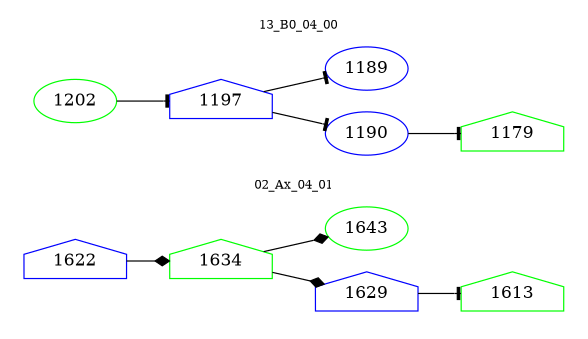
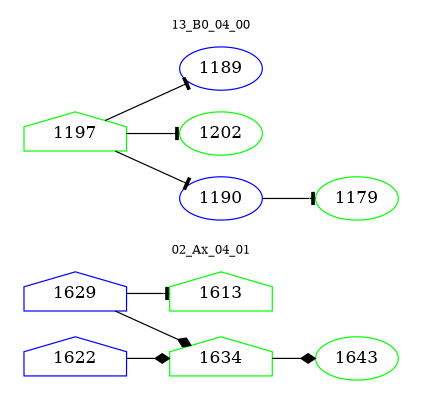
  digraph {
    rankdir=LR
    node [color=green shape=house]
    edge [arrowhead=tee color=black]
    n1 [label=1634]
    n2 [color=blue label=1629]
    n3 [label=1643 shape=ellipse]
    n4 [color=blue label=1622]
    n5 [label=1613]
-   n6 [color=blue label=1197]
+   n6 [label=1197]
    n7 [color=blue label=1190 shape=ellipse]
    n8 [label=1202 shape=ellipse]
    n9 [color=blue label=1189 shape=ellipse]
-   n10 [label=1179]
+   n10 [label=1179 shape=ellipse]
    subgraph cluster_1 {
      color=white
      fontsize=10
      label="02_Ax_04_01"
      n1
      n2
      n3
      n4
      n5
    }
    subgraph cluster_2 {
      color=white
      fontsize=10
      label="13_B0_04_00"
      n6
      n7
      n8
      n9
      n10
    }
-   n1 -> n2 [arrowhead=diamond]
+   n2 -> n1 [arrowhead=diamond]
    n1 -> n3 [arrowhead=diamond]
    n2 -> n5
    n4 -> n1 [arrowhead=diamond]
    n6 -> n7
-   n8 -> n6
+   n6 -> n8
    n6 -> n9
    n7 -> n10
  }
